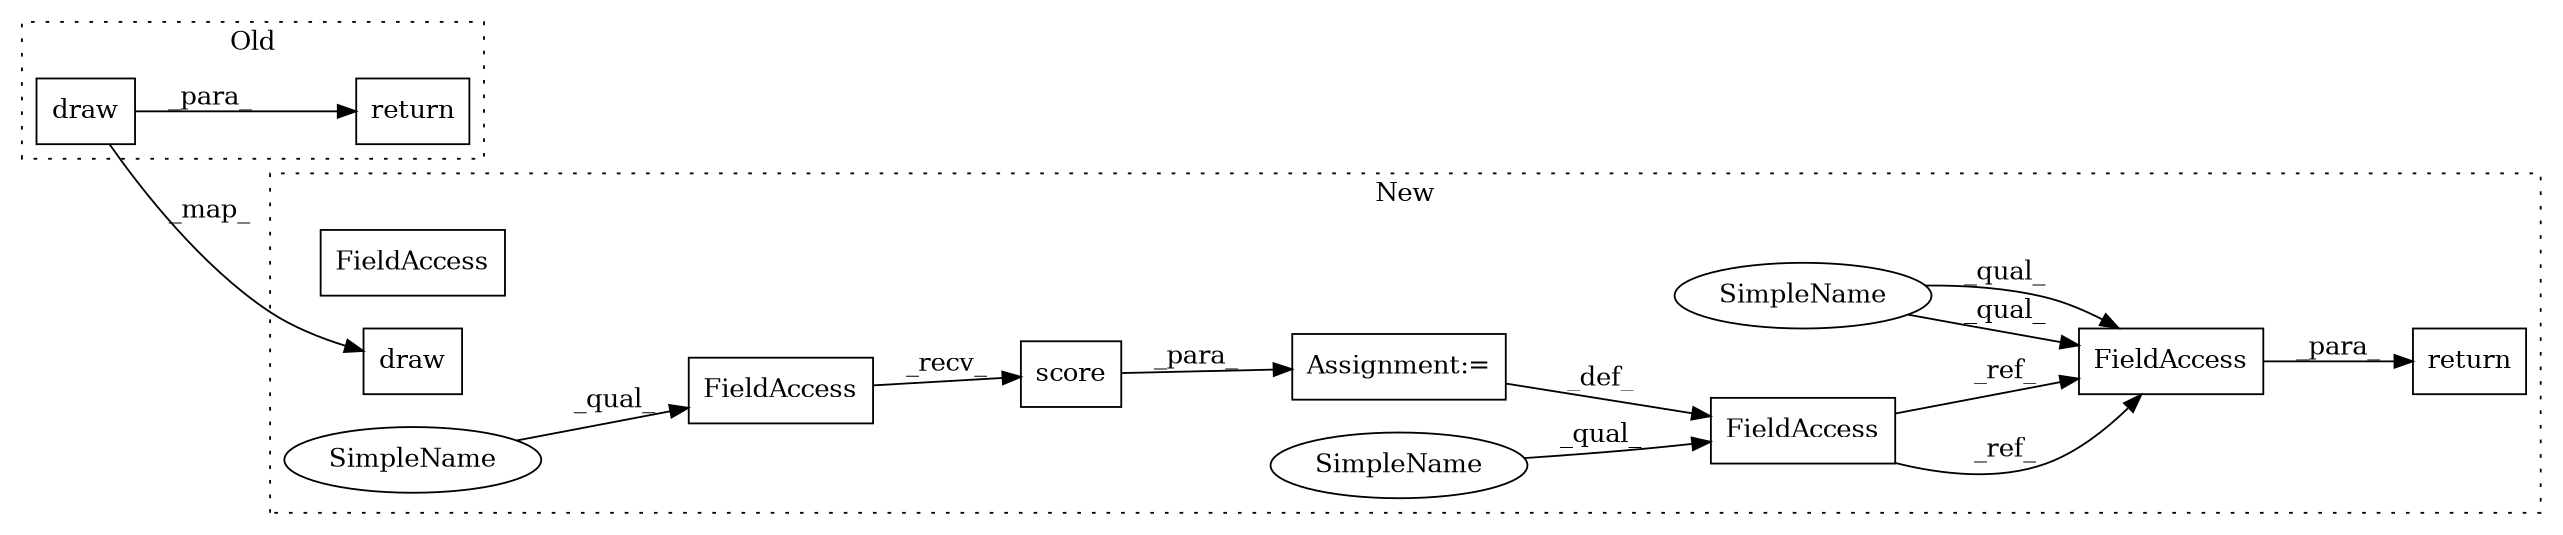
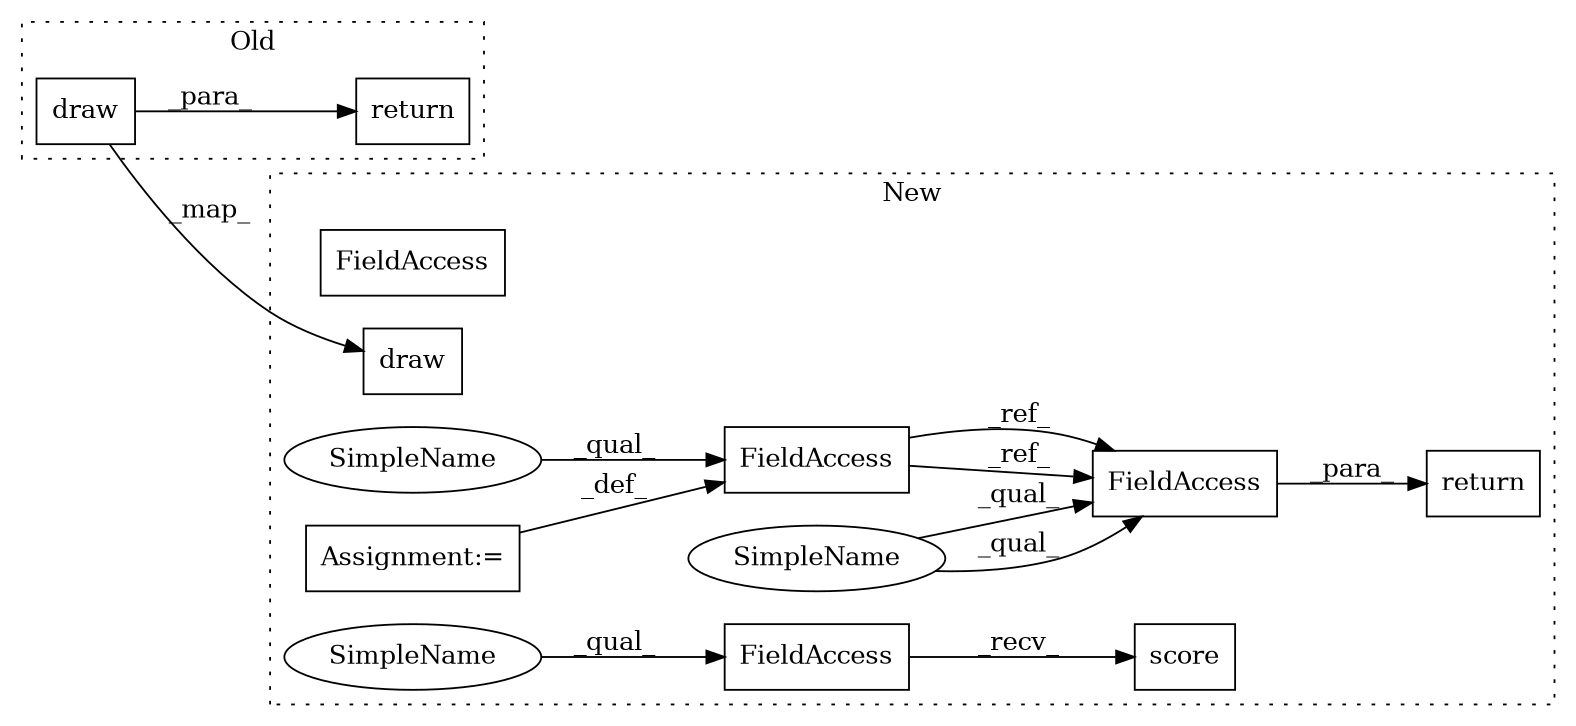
  digraph {
    rankdir=LR
    node [a=22 l=11 s=2955 shape=box]
    n1 [a=41 l=7 label=return s=2823]
    n2 [a=32 l=6 label=draw s=2835]
    n3 [a=32 l="6,1" label=score s="2932,2941"]
    n4 [a=41 l=7 label=return s=2948]
    n5 [l=14 label=FieldAccess s=2917]
    n6 [label=FieldAccess s=2905]
    n7 [label=FieldAccess]
    n8 [a=32 l=6 label=draw s=2893]
    n9 [a=7 l=1 label="Assignment:=" s=2916]
    n10 [a=42 l=4 label=SimpleName shape=ellipse]
    n11 [a=42 l=4 label=SimpleName s=2917 shape=ellipse]
    n12 [a=42 l=4 label=SimpleName s=2905 shape=ellipse]
    n13 [label=FieldAccess]
    subgraph cluster_1 {
      label=Old
      style=dotted
      n1
      n2
    }
    subgraph cluster_2 {
      label=New
      style=dotted
      n3
      n4
      n5
      n6
      n7
      n8
      n9
      n10
      n11
      n12
      n13
    }
    n2 -> n1 [label=_para_]
    n2 -> n8 [label=_map_]
-   n3 -> n9 [label=_para_]
    n5 -> n3 [label=_recv_]
    n6 -> n13 [label=_ref_]
    n6 -> n13 [label=_ref_]
    n9 -> n6 [label=_def_]
    n10 -> n13 [label=_qual_]
    n10 -> n13 [label=_qual_]
    n11 -> n5 [label=_qual_]
    n12 -> n6 [label=_qual_]
    n13 -> n4 [label=_para_]
  }
